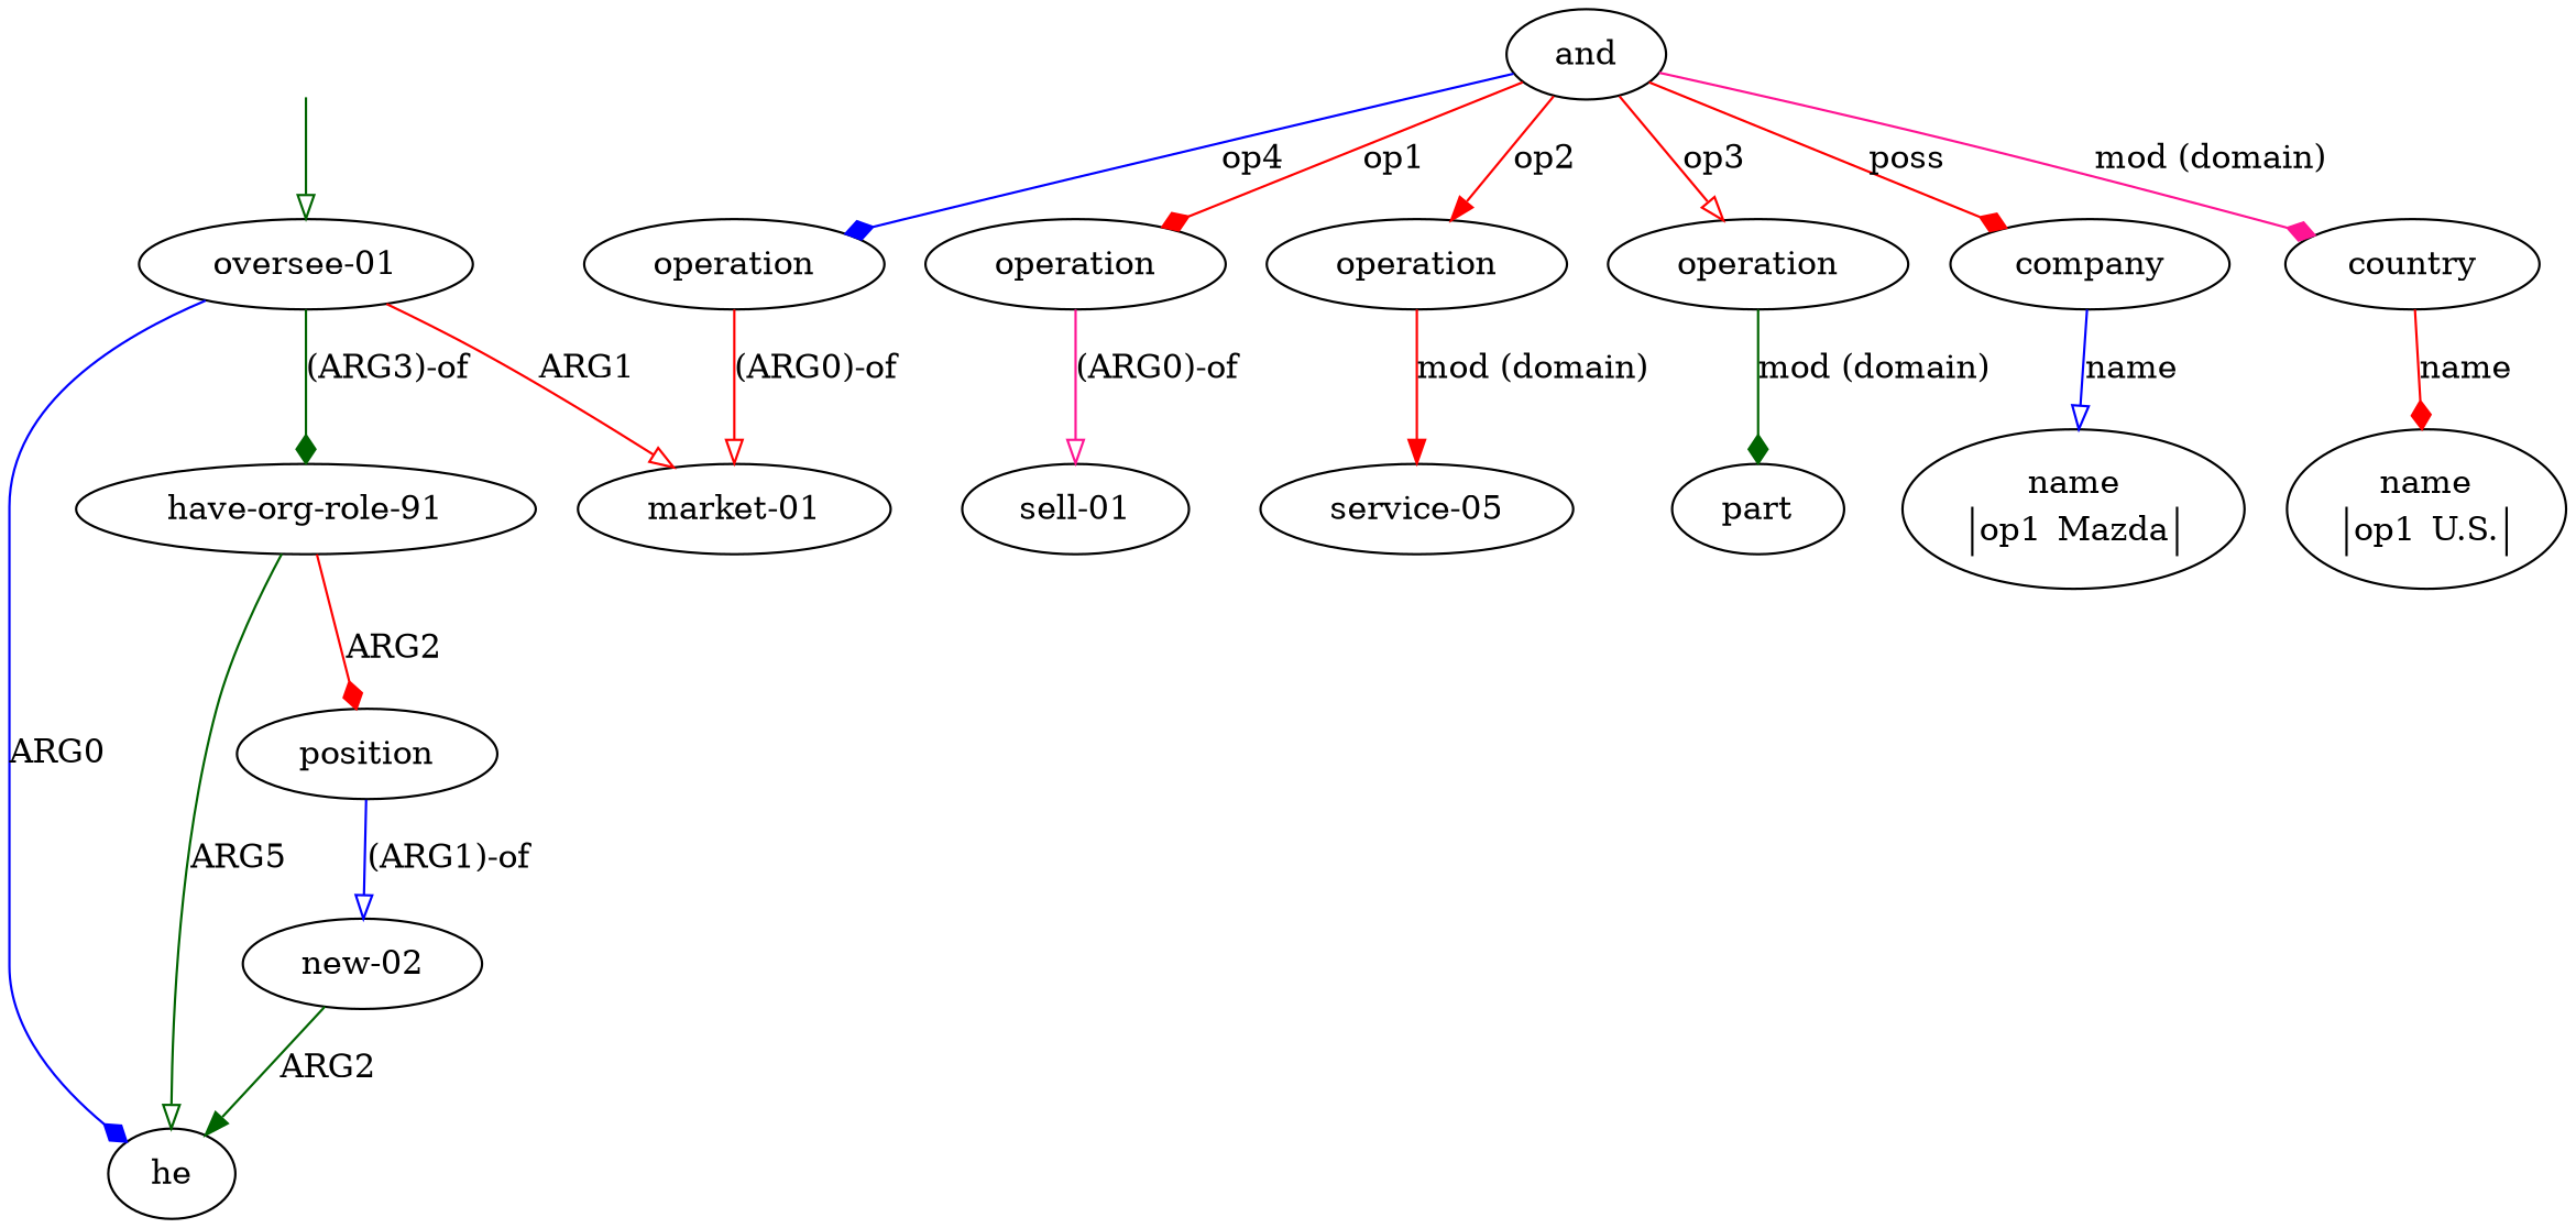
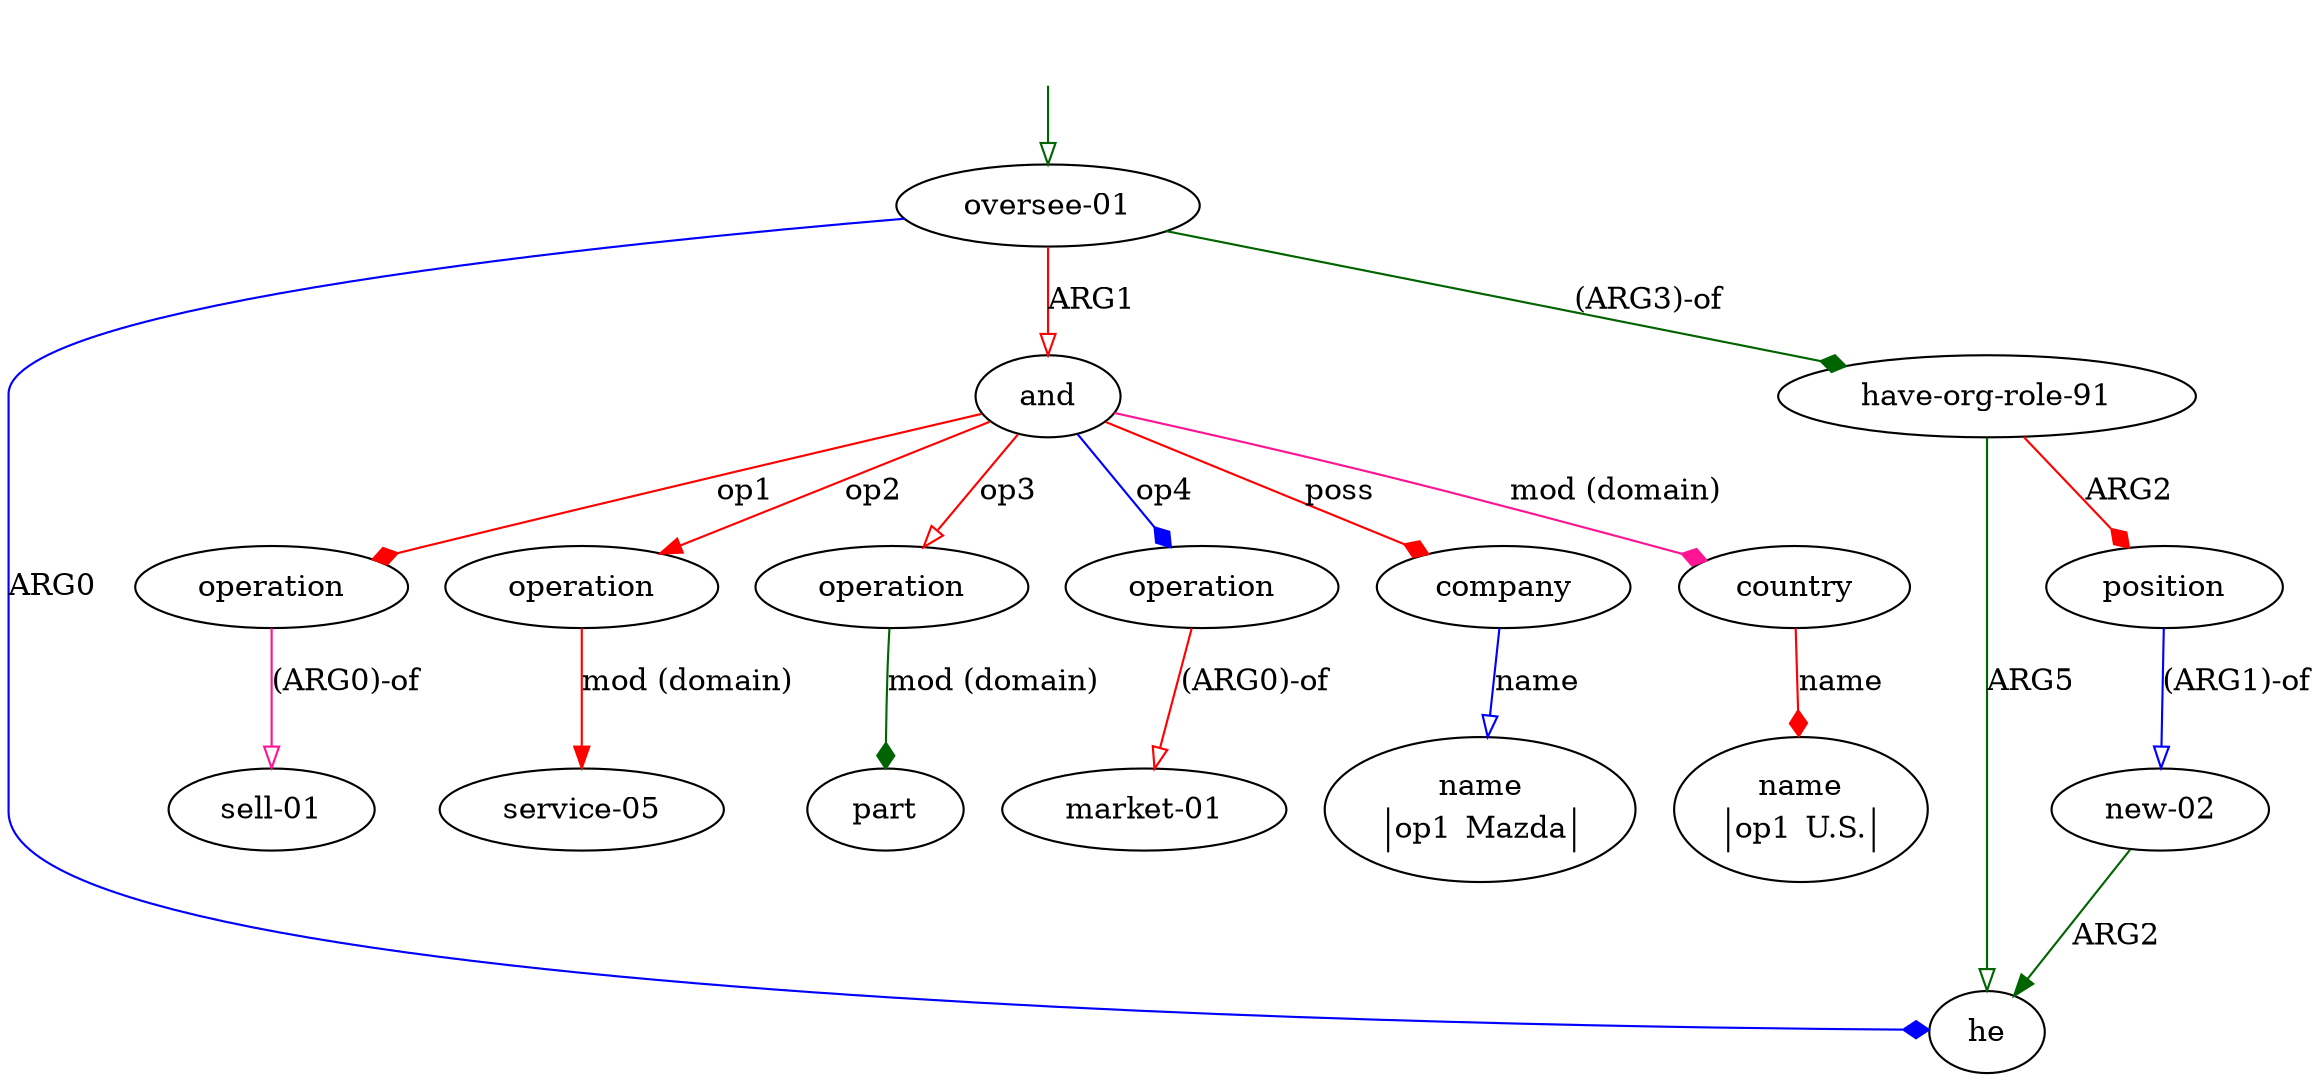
  digraph {
    edge [arrowhead=diamond color=red]
    top [style=invis]
    n2 [label=<<table align="center" border="0" cellspacing="0"><tr><td colspan="2">oversee-01</td></tr></table>>]
    n3 [label=<<table align="center" border="0" cellspacing="0"><tr><td colspan="2">he</td></tr></table>>]
    n4 [label=<<table align="center" border="0" cellspacing="0"><tr><td colspan="2">and</td></tr></table>>]
    n5 [label=<<table align="center" border="0" cellspacing="0"><tr><td colspan="2">have-org-role-91</td></tr></table>>]
    n6 [label=<<table align="center" border="0" cellspacing="0"><tr><td colspan="2">operation</td></tr></table>>]
    n7 [label=<<table align="center" border="0" cellspacing="0"><tr><td colspan="2">operation</td></tr></table>>]
    n8 [label=<<table align="center" border="0" cellspacing="0"><tr><td colspan="2">operation</td></tr></table>>]
    n9 [label=<<table align="center" border="0" cellspacing="0"><tr><td colspan="2">operation</td></tr></table>>]
    n10 [label=<<table align="center" border="0" cellspacing="0"><tr><td colspan="2">company</td></tr></table>>]
    n11 [label=<<table align="center" border="0" cellspacing="0"><tr><td colspan="2">country</td></tr></table>>]
    n12 [label=<<table align="center" border="0" cellspacing="0"><tr><td colspan="2">position</td></tr></table>>]
    n13 [label=<<table align="center" border="0" cellspacing="0"><tr><td colspan="2">sell-01</td></tr></table>>]
    n14 [label=<<table align="center" border="0" cellspacing="0"><tr><td colspan="2">service-05</td></tr></table>>]
    n15 [label=<<table align="center" border="0" cellspacing="0"><tr><td colspan="2">part</td></tr></table>>]
    n16 [label=<<table align="center" border="0" cellspacing="0"><tr><td colspan="2">market-01</td></tr></table>>]
    n17 [label=<<table align="center" border="0" cellspacing="0"><tr><td colspan="2">name</td></tr><tr><td sides="l" border="1" align="left">op1</td><td sides="r" border="1" align="left">Mazda</td></tr></table>>]
    n18 [label=<<table align="center" border="0" cellspacing="0"><tr><td colspan="2">name</td></tr><tr><td sides="l" border="1" align="left">op1</td><td sides="r" border="1" align="left">U.S.</td></tr></table>>]
    n19 [label=<<table align="center" border="0" cellspacing="0"><tr><td colspan="2">new-02</td></tr></table>>]
    top -> n2 [arrowhead=onormal color=darkgreen]
    n2 -> n3 [color=blue label=ARG0]
-   n2 -> n16 [arrowhead=onormal label=ARG1]
+   n2 -> n4 [arrowhead=onormal label=ARG1]
    n2 -> n5 [color=darkgreen label="(ARG3)-of"]
    n4 -> n6 [label=op1]
    n4 -> n7 [arrowhead=normal label=op2]
    n4 -> n8 [arrowhead=onormal label=op3]
    n4 -> n9 [color=blue label=op4]
    n4 -> n10 [label=poss]
    n4 -> n11 [color=deeppink label="mod (domain)"]
    n5 -> n3 [arrowhead=onormal color=darkgreen label=ARG5]
    n5 -> n12 [label=ARG2]
    n6 -> n13 [arrowhead=onormal color=deeppink label="(ARG0)-of"]
    n7 -> n14 [arrowhead=normal label="mod (domain)"]
    n8 -> n15 [color=darkgreen label="mod (domain)"]
    n9 -> n16 [arrowhead=onormal label="(ARG0)-of"]
    n10 -> n17 [arrowhead=onormal color=blue label=name]
    n11 -> n18 [label=name]
    n12 -> n19 [arrowhead=onormal color=blue label="(ARG1)-of"]
    n19 -> n3 [arrowhead=normal color=darkgreen label=ARG2]
  }
